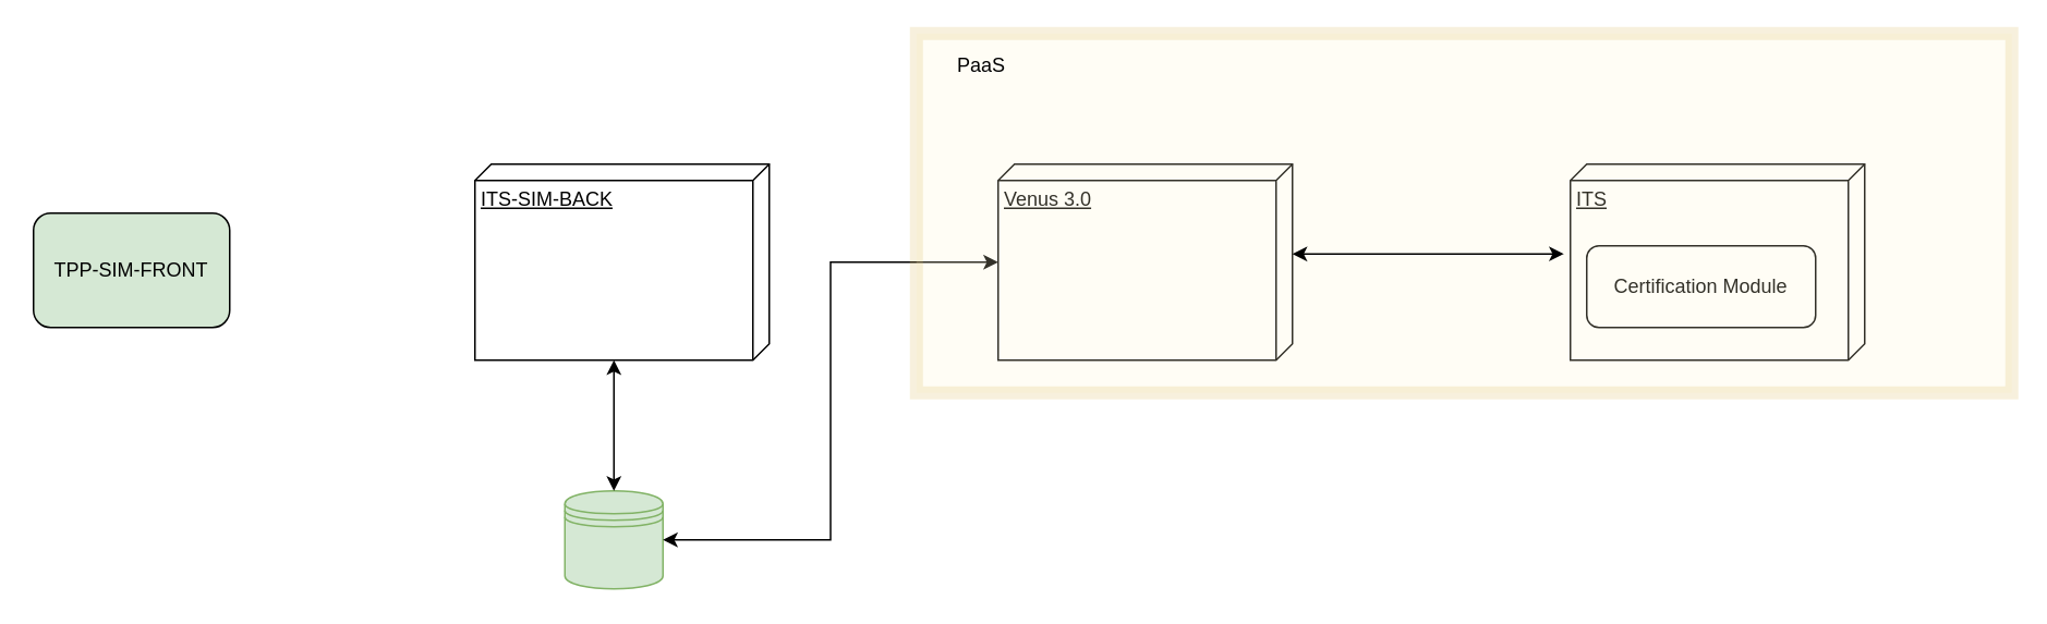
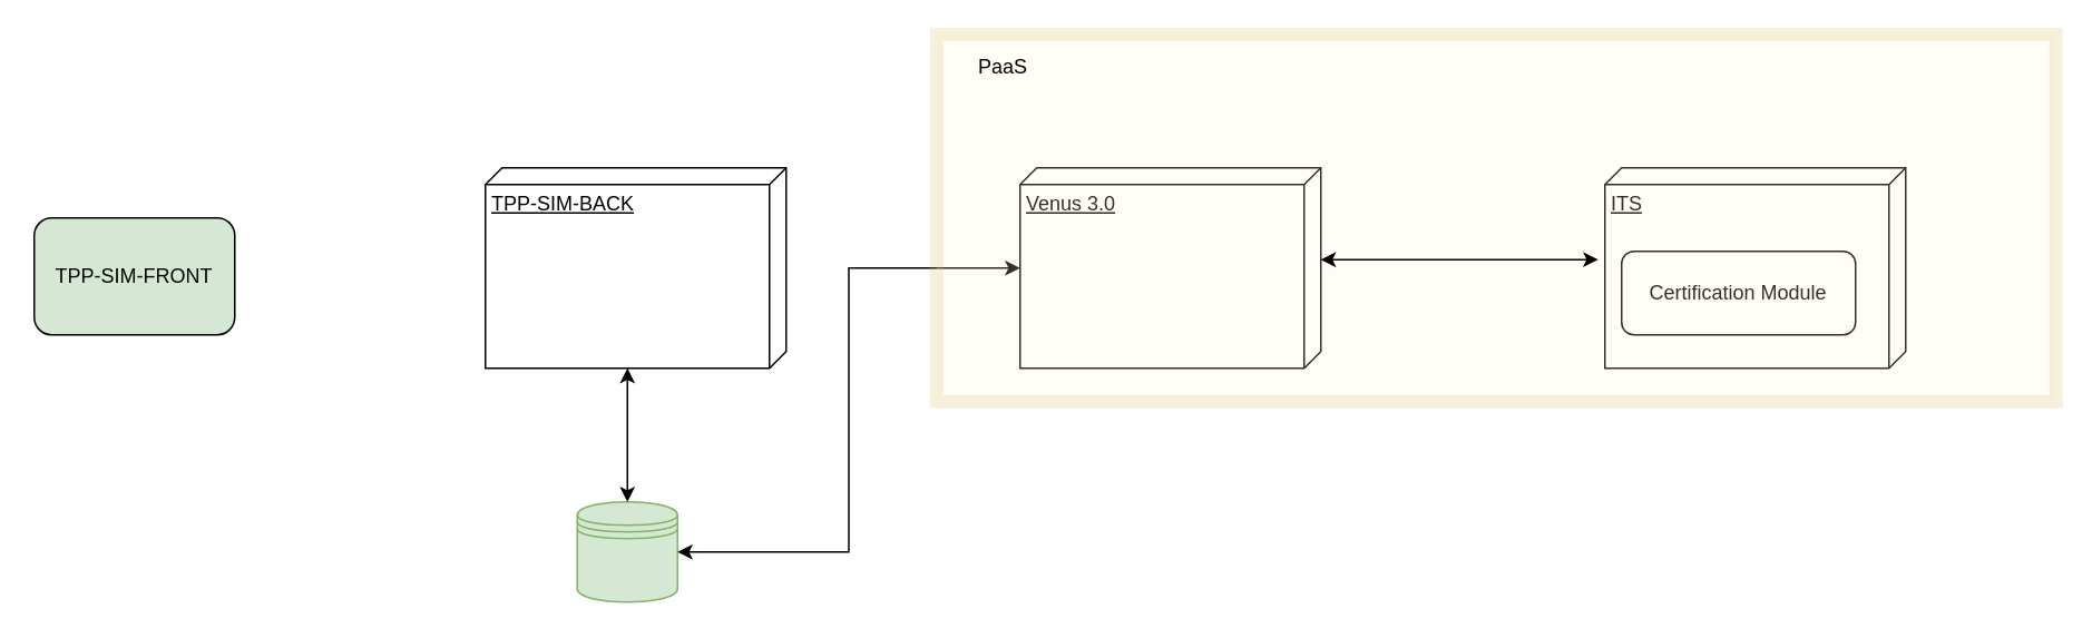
  <mxCell id="0" />
  <mxCell id="1" parent="0" />
- <mxCell id="2" value="ITS-SIM-BACK" style="verticalAlign=top;align=left;spacingTop=8;spacingLeft=2;spacingRight=12;shape=cube;size=10;direction=south;fontStyle=4;html=1;" vertex="1" parent="1"><mxGeometry x="290" y="100" width="180" height="120" as="geometry" /></mxCell>
+ <mxCell id="2" value="TPP-SIM-BACK" style="verticalAlign=top;align=left;spacingTop=8;spacingLeft=2;spacingRight=12;shape=cube;size=10;direction=south;fontStyle=4;html=1;" vertex="1" parent="1"><mxGeometry x="290" y="100" width="180" height="120" as="geometry" /></mxCell>
  <mxCell id="3" value="TPP-SIM-FRONT" style="rounded=1;whiteSpace=wrap;html=1;fillColor=#d5e8d4;" vertex="1" parent="1"><mxGeometry x="20" y="130" width="120" height="70" as="geometry" /></mxCell>
  <mxCell id="4" value="" style="shape=datastore;whiteSpace=wrap;html=1;fillColor=#d5e8d4;strokeColor=#82b366;" vertex="1" parent="1"><mxGeometry x="345" y="300" width="60" height="60" as="geometry" /></mxCell>
  <mxCell id="5" style="edgeStyle=orthogonalEdgeStyle;rounded=0;orthogonalLoop=1;jettySize=auto;html=1;entryX=1;entryY=0.5;entryDx=0;entryDy=0;startArrow=classic;startFill=1;endArrow=classic;endFill=1;" edge="1" parent="1" source="6" target="4"><mxGeometry relative="1" as="geometry" /></mxCell>
  <mxCell id="6" value="Venus 3.0" style="verticalAlign=top;align=left;spacingTop=8;spacingLeft=2;spacingRight=12;shape=cube;size=10;direction=south;fontStyle=4;html=1;" vertex="1" parent="1"><mxGeometry x="610" y="100" width="180" height="120" as="geometry" /></mxCell>
  <mxCell id="7" value="ITS" style="verticalAlign=top;align=left;spacingTop=8;spacingLeft=2;spacingRight=12;shape=cube;size=10;direction=south;fontStyle=4;html=1;" vertex="1" parent="1"><mxGeometry x="960" y="100" width="180" height="120" as="geometry" /></mxCell>
  <mxCell id="8" value="Certification Module" style="rounded=1;whiteSpace=wrap;html=1;" vertex="1" parent="1"><mxGeometry x="970" y="150" width="140" height="50" as="geometry" /></mxCell>
  <mxCell id="9" value="" style="rounded=0;whiteSpace=wrap;html=1;fillColor=#fff2cc;strokeColor=#d6b656;opacity=20;strokeWidth=8;" vertex="1" parent="1"><mxGeometry x="560" y="20" width="670" height="220" as="geometry" /></mxCell>
  <mxCell id="10" value="" style="endArrow=classic;startArrow=classic;html=1;entryX=0;entryY=0;entryDx=120;entryDy=95;entryPerimeter=0;" edge="1" parent="1" source="4" target="2"><mxGeometry width="50" height="50" relative="1" as="geometry"><mxPoint x="340" y="310" as="sourcePoint" /><mxPoint x="190" y="310" as="targetPoint" /></mxGeometry></mxCell>
  <mxCell id="11" value="" style="endArrow=classic;startArrow=classic;html=1;entryX=0.458;entryY=1.022;entryDx=0;entryDy=0;entryPerimeter=0;exitX=0;exitY=0;exitDx=55;exitDy=0;exitPerimeter=0;" edge="1" parent="1" source="6" target="7"><mxGeometry width="50" height="50" relative="1" as="geometry"><mxPoint x="440" y="200" as="sourcePoint" /><mxPoint x="490" y="150" as="targetPoint" /></mxGeometry></mxCell>
  <mxCell id="12" value="PaaS" style="text;html=1;strokeColor=none;fillColor=none;align=center;verticalAlign=middle;whiteSpace=wrap;rounded=0;" vertex="1" parent="1"><mxGeometry x="580" y="30" width="40" height="20" as="geometry" /></mxCell>
